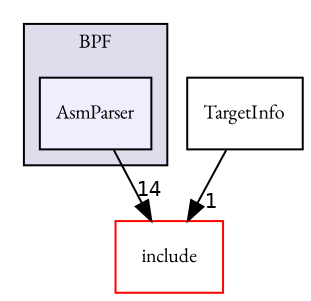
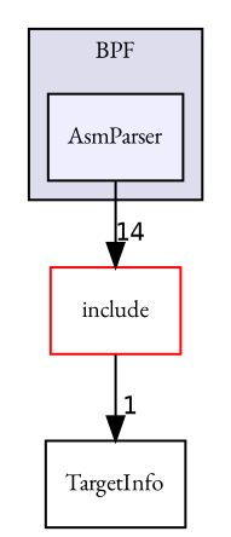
  digraph {
    compound=true
    fontname="EB Garamond"
    node [fontname="EB Garamond" fontsize=10 shape=box]
    edge [fontname="EB Garamond" labeldistance=1.5 labelfontname=Helvetica labelfontsize=10]
    n1 [fillcolor="#eeeeff" label=AsmParser pencolor=black style=filled]
    n2 [color=red label=include]
    n3 [label=TargetInfo]
    subgraph cluster_1 {
      bgcolor="#ddddee"
      fontsize=10
      label=BPF
      pencolor=black
      n1
    }
    n1 -> n2 [headlabel=14]
-   n3 -> n2 [headlabel=1]
+   n2 -> n3 [headlabel=1]
  }
